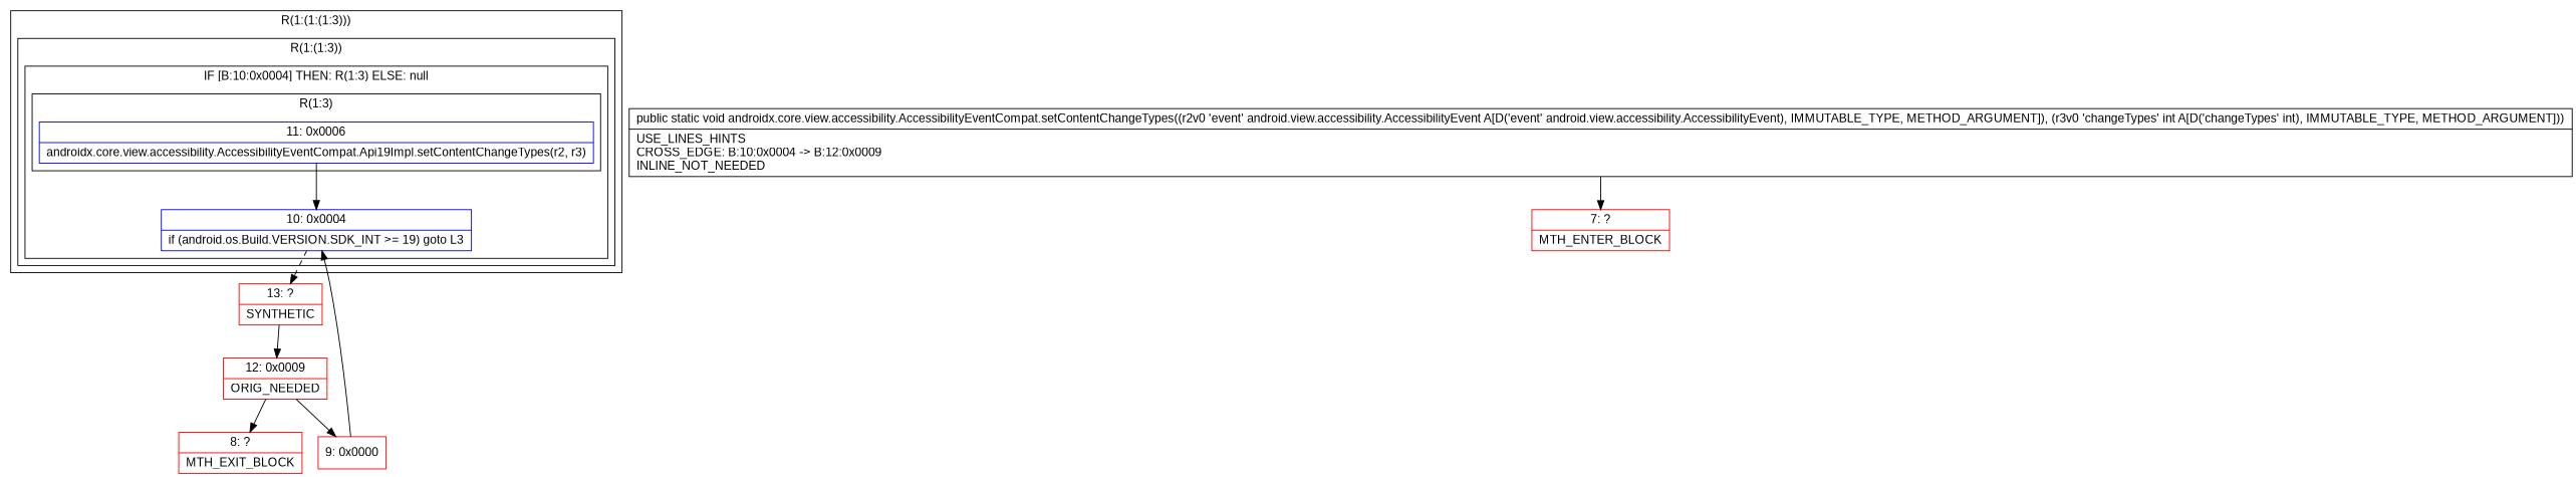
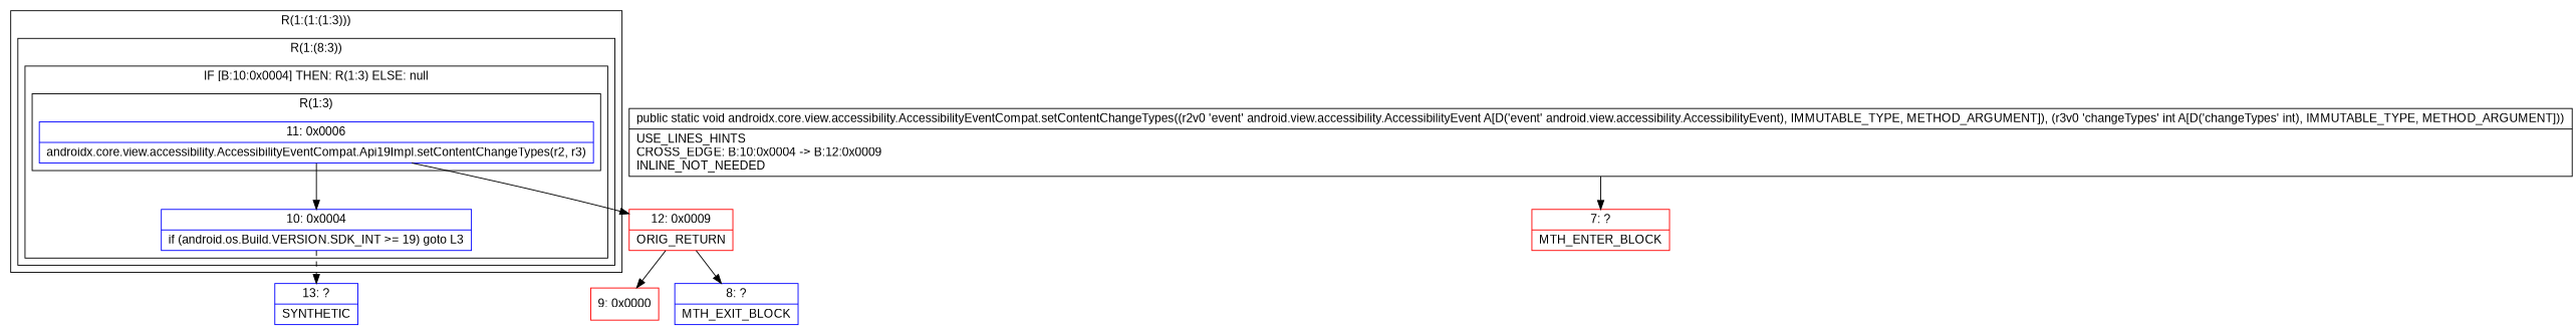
  digraph {
    fontname="Liberation Sans"
    node [color=red fontname="Liberation Sans" shape=record]
    edge [fontname="Liberation Sans"]
    n1 [color=blue label="{11\:\ 0x0006|androidx.core.view.accessibility.AccessibilityEventCompat.Api19Impl.setContentChangeTypes(r2, r3)\l}"]
    n2 [color=blue label="{10\:\ 0x0004|if (android.os.Build.VERSION.SDK_INT \>= 19) goto L3\l}"]
-   n3 [label="{12\:\ 0x0009|ORIG_NEEDED\l}"]
-   n4 [label="{13\:\ ?|SYNTHETIC\l}"]
+   n3 [label="{12\:\ 0x0009|ORIG_RETURN\l}"]
+   n4 [color=blue label="{13\:\ ?|SYNTHETIC\l}"]
    n5 [label="{9\:\ 0x0000}"]
-   n6 [label="{8\:\ ?|MTH_EXIT_BLOCK\l}"]
+   n6 [color=blue label="{8\:\ ?|MTH_EXIT_BLOCK\l}"]
    n7 [label="{7\:\ ?|MTH_ENTER_BLOCK\l}"]
    n8 [label="{public static void androidx.core.view.accessibility.AccessibilityEventCompat.setContentChangeTypes((r2v0 'event' android.view.accessibility.AccessibilityEvent A[D('event' android.view.accessibility.AccessibilityEvent), IMMUTABLE_TYPE, METHOD_ARGUMENT]), (r3v0 'changeTypes' int A[D('changeTypes' int), IMMUTABLE_TYPE, METHOD_ARGUMENT]))  | USE_LINES_HINTS\lCROSS_EDGE: B:10:0x0004 \-\> B:12:0x0009\lINLINE_NOT_NEEDED\l}" color=""]
    subgraph cluster_1 {
      label="R(1:(1:(1:3)))"
      subgraph cluster_2 {
-       label="R(1:(1:3))"
+       label="R(1:(8:3))"
        subgraph cluster_3 {
          label="IF [B:10:0x0004] THEN: R(1:3) ELSE: null"
          n2
          subgraph cluster_4 {
            label="R(1:3)"
            n1
          }
        }
      }
    }
    n1 -> n2
-   n4 -> n3
+   n1 -> n3
    n2 -> n4 [style=dashed]
    n3 -> n5
    n3 -> n6
-   n5 -> n2
    n8 -> n7
  }
